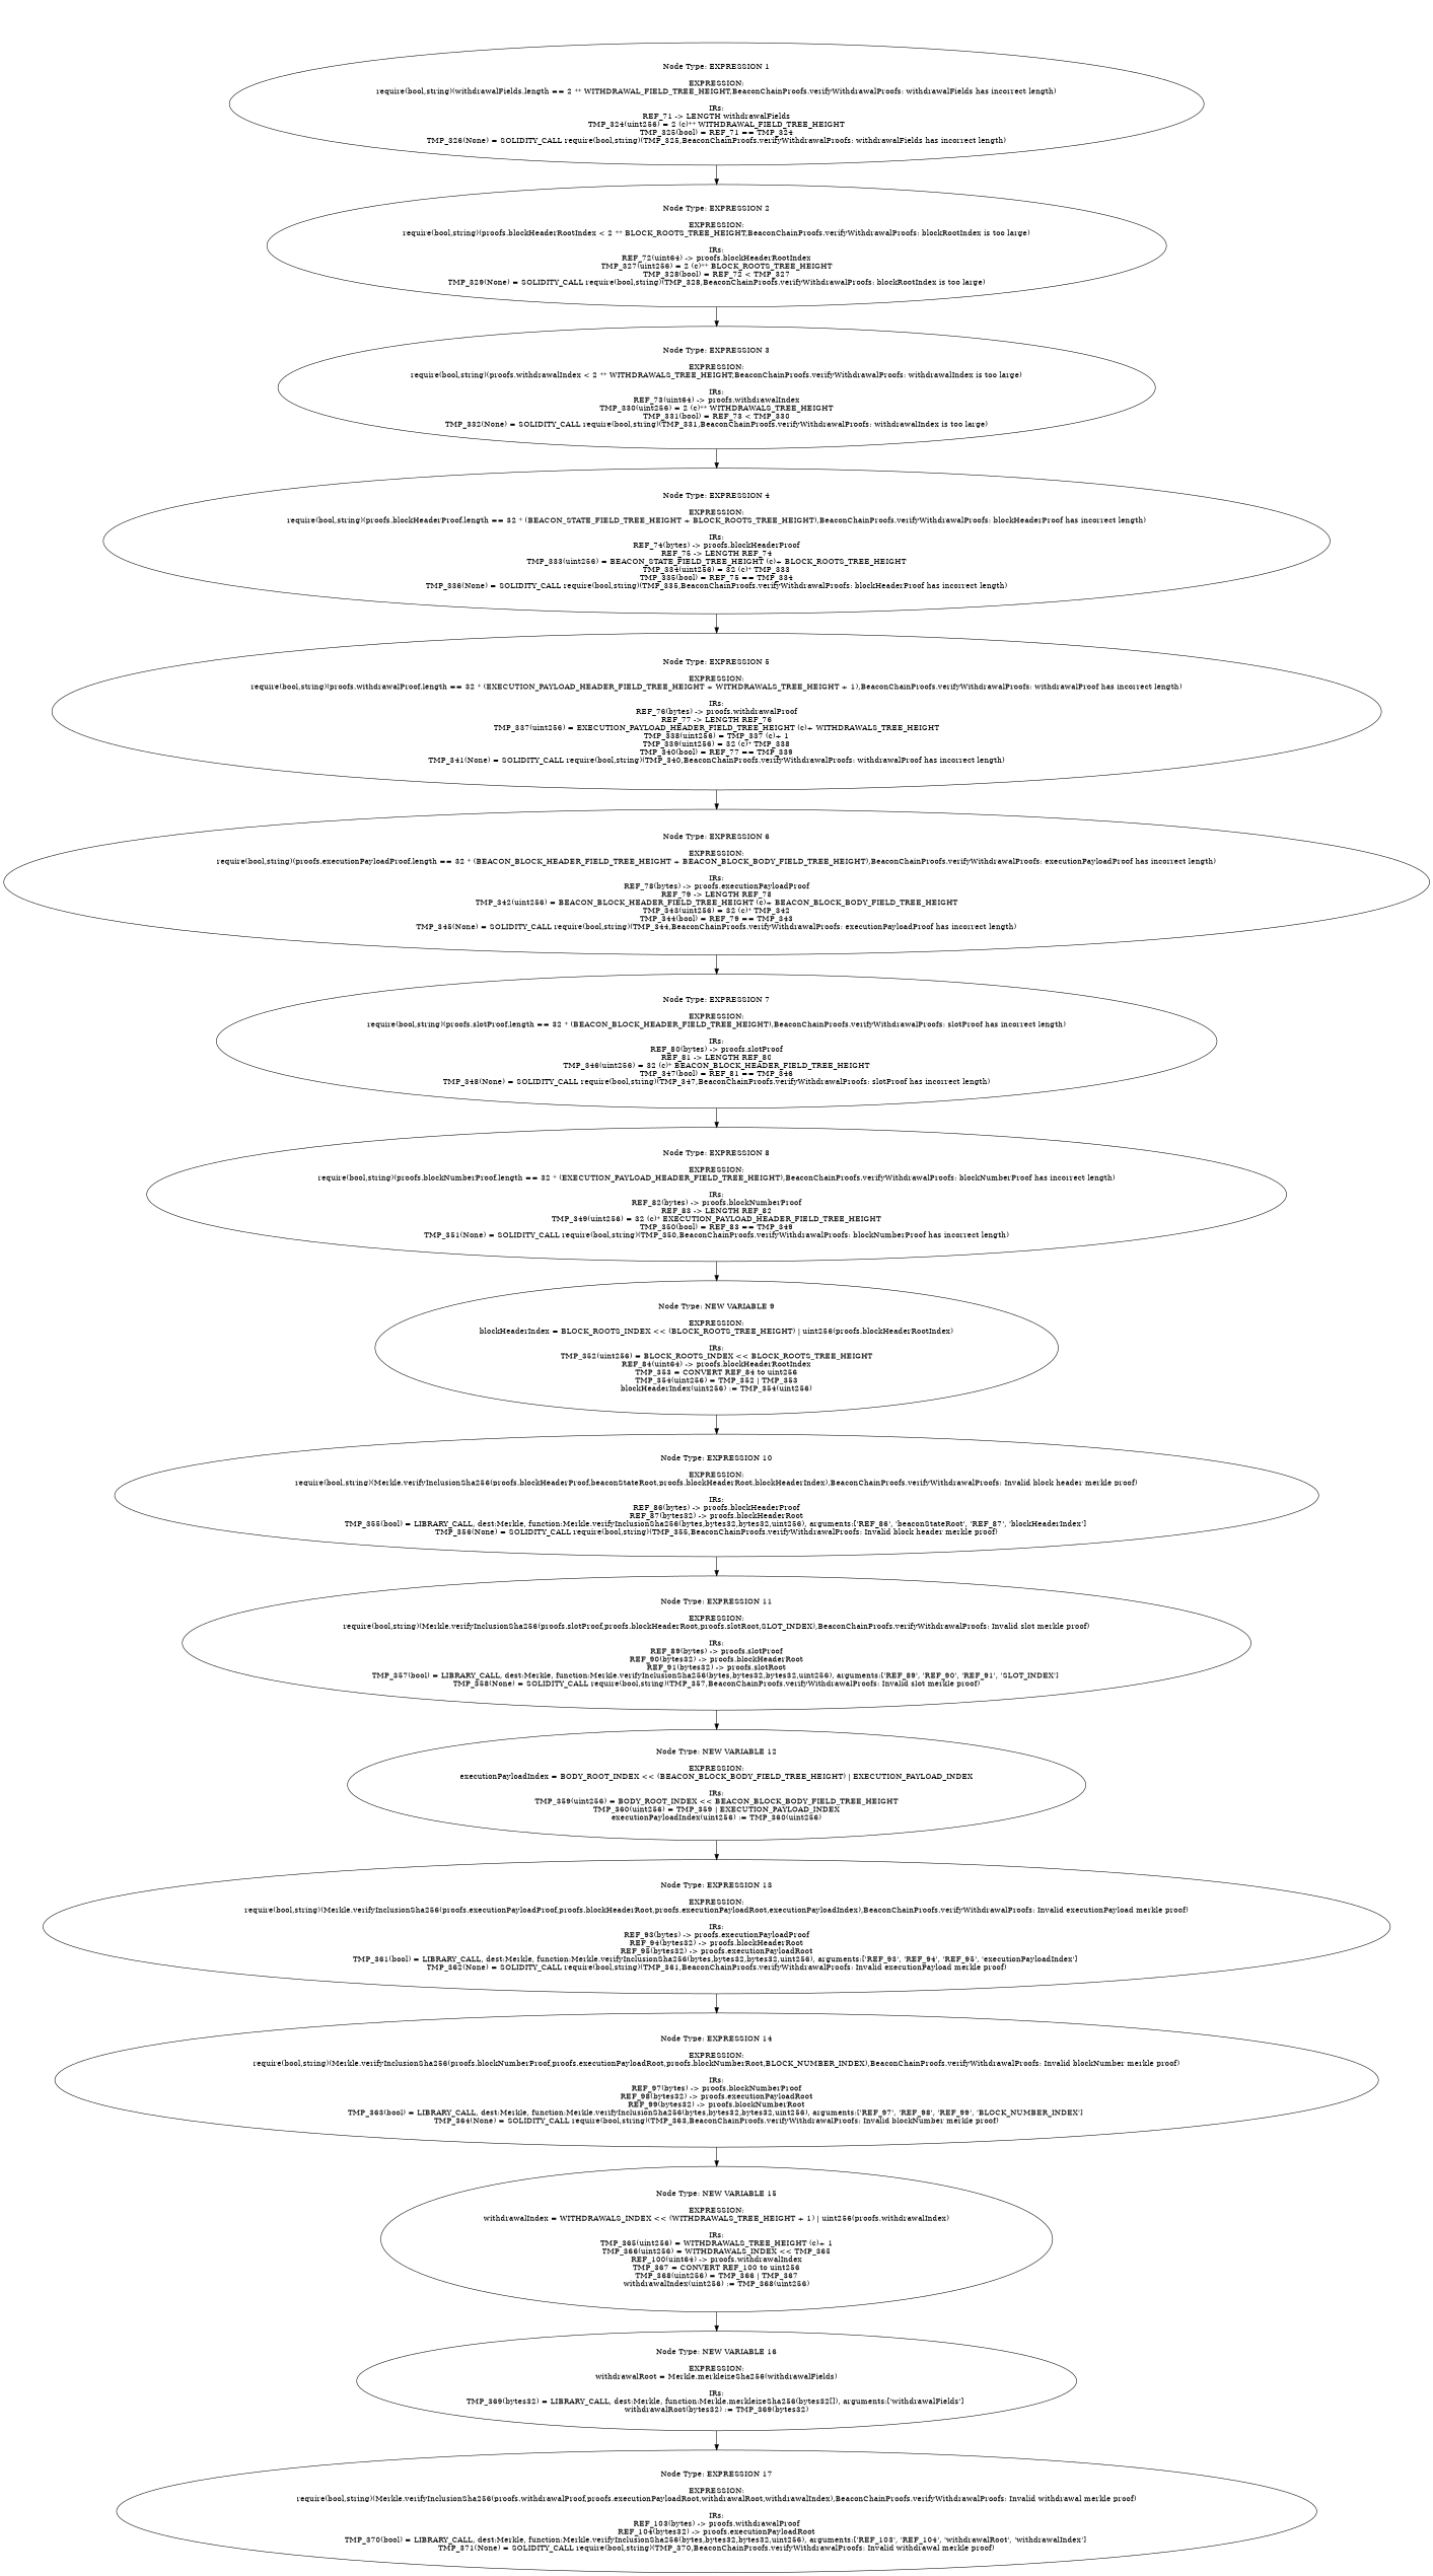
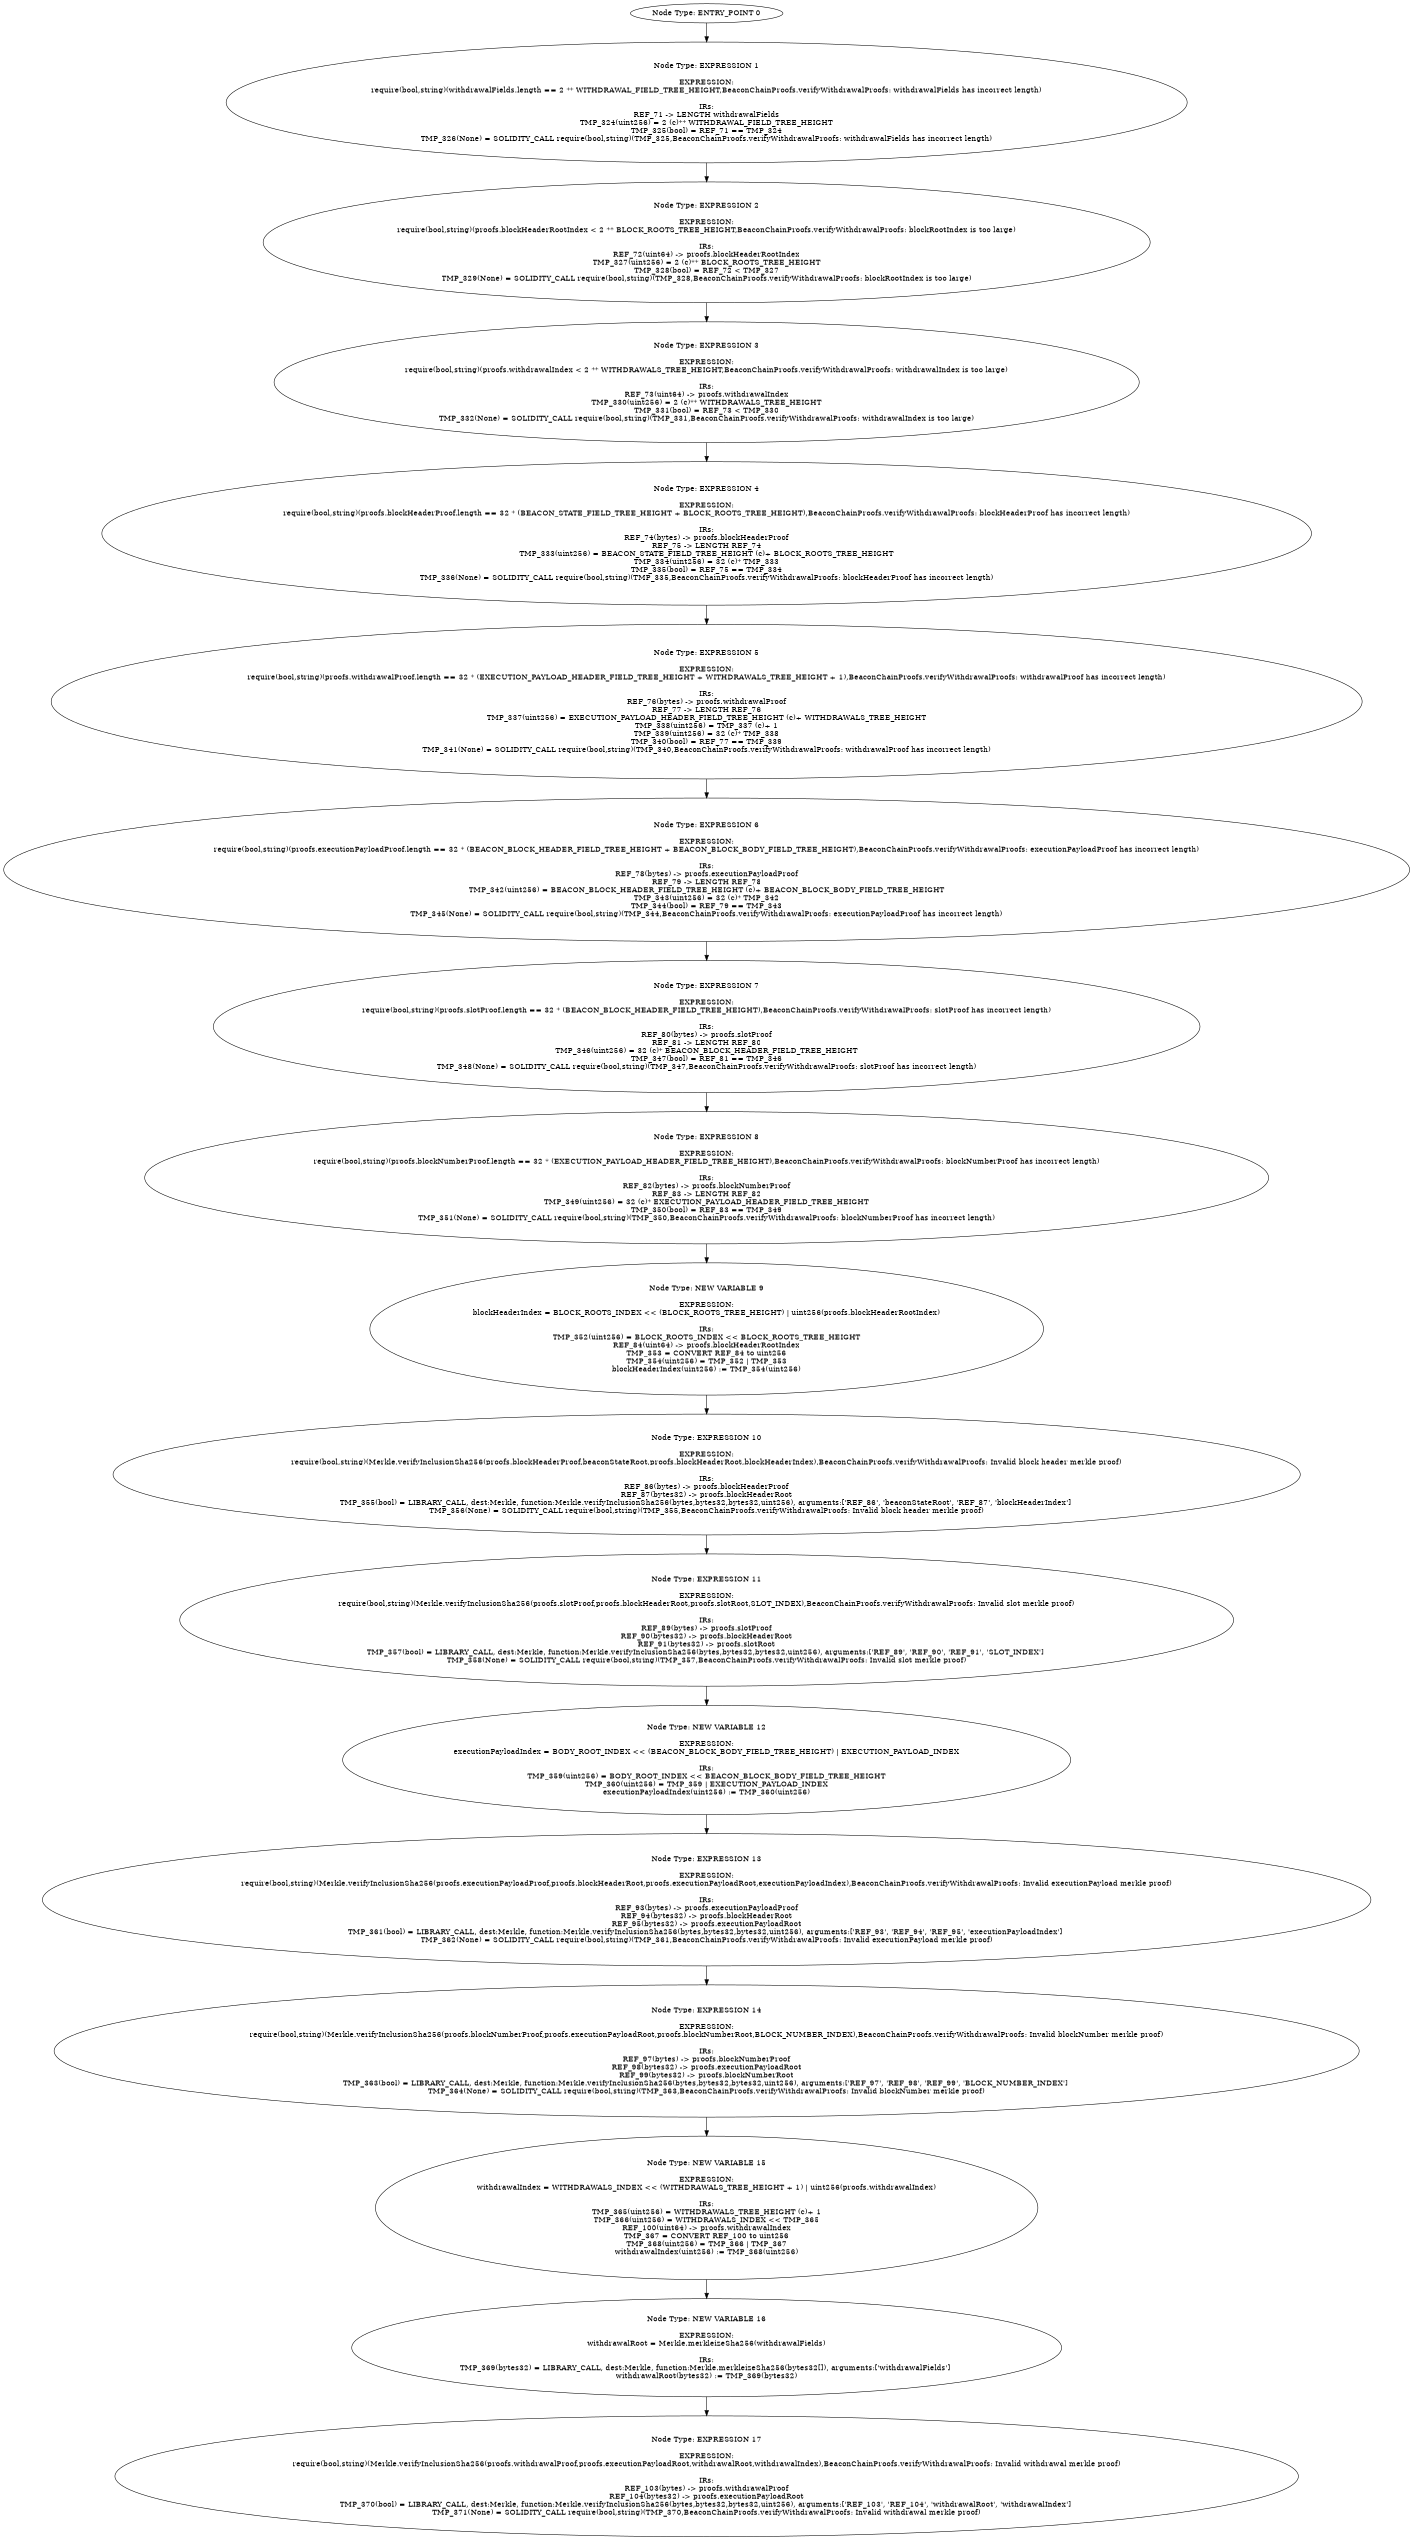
  digraph {
+   n1 [label="Node Type: ENTRY_POINT 0\n"]
    n2 [label="Node Type: EXPRESSION 1\n\nEXPRESSION:\nrequire(bool,string)(withdrawalFields.length == 2 ** WITHDRAWAL_FIELD_TREE_HEIGHT,BeaconChainProofs.verifyWithdrawalProofs: withdrawalFields has incorrect length)\n\nIRs:\nREF_71 -> LENGTH withdrawalFields\nTMP_324(uint256) = 2 (c)** WITHDRAWAL_FIELD_TREE_HEIGHT\nTMP_325(bool) = REF_71 == TMP_324\nTMP_326(None) = SOLIDITY_CALL require(bool,string)(TMP_325,BeaconChainProofs.verifyWithdrawalProofs: withdrawalFields has incorrect length)"]
    n3 [label="Node Type: EXPRESSION 2\n\nEXPRESSION:\nrequire(bool,string)(proofs.blockHeaderRootIndex < 2 ** BLOCK_ROOTS_TREE_HEIGHT,BeaconChainProofs.verifyWithdrawalProofs: blockRootIndex is too large)\n\nIRs:\nREF_72(uint64) -> proofs.blockHeaderRootIndex\nTMP_327(uint256) = 2 (c)** BLOCK_ROOTS_TREE_HEIGHT\nTMP_328(bool) = REF_72 < TMP_327\nTMP_329(None) = SOLIDITY_CALL require(bool,string)(TMP_328,BeaconChainProofs.verifyWithdrawalProofs: blockRootIndex is too large)"]
    n4 [label="Node Type: EXPRESSION 3\n\nEXPRESSION:\nrequire(bool,string)(proofs.withdrawalIndex < 2 ** WITHDRAWALS_TREE_HEIGHT,BeaconChainProofs.verifyWithdrawalProofs: withdrawalIndex is too large)\n\nIRs:\nREF_73(uint64) -> proofs.withdrawalIndex\nTMP_330(uint256) = 2 (c)** WITHDRAWALS_TREE_HEIGHT\nTMP_331(bool) = REF_73 < TMP_330\nTMP_332(None) = SOLIDITY_CALL require(bool,string)(TMP_331,BeaconChainProofs.verifyWithdrawalProofs: withdrawalIndex is too large)"]
    n5 [label="Node Type: EXPRESSION 4\n\nEXPRESSION:\nrequire(bool,string)(proofs.blockHeaderProof.length == 32 * (BEACON_STATE_FIELD_TREE_HEIGHT + BLOCK_ROOTS_TREE_HEIGHT),BeaconChainProofs.verifyWithdrawalProofs: blockHeaderProof has incorrect length)\n\nIRs:\nREF_74(bytes) -> proofs.blockHeaderProof\nREF_75 -> LENGTH REF_74\nTMP_333(uint256) = BEACON_STATE_FIELD_TREE_HEIGHT (c)+ BLOCK_ROOTS_TREE_HEIGHT\nTMP_334(uint256) = 32 (c)* TMP_333\nTMP_335(bool) = REF_75 == TMP_334\nTMP_336(None) = SOLIDITY_CALL require(bool,string)(TMP_335,BeaconChainProofs.verifyWithdrawalProofs: blockHeaderProof has incorrect length)"]
    n6 [label="Node Type: EXPRESSION 5\n\nEXPRESSION:\nrequire(bool,string)(proofs.withdrawalProof.length == 32 * (EXECUTION_PAYLOAD_HEADER_FIELD_TREE_HEIGHT + WITHDRAWALS_TREE_HEIGHT + 1),BeaconChainProofs.verifyWithdrawalProofs: withdrawalProof has incorrect length)\n\nIRs:\nREF_76(bytes) -> proofs.withdrawalProof\nREF_77 -> LENGTH REF_76\nTMP_337(uint256) = EXECUTION_PAYLOAD_HEADER_FIELD_TREE_HEIGHT (c)+ WITHDRAWALS_TREE_HEIGHT\nTMP_338(uint256) = TMP_337 (c)+ 1\nTMP_339(uint256) = 32 (c)* TMP_338\nTMP_340(bool) = REF_77 == TMP_339\nTMP_341(None) = SOLIDITY_CALL require(bool,string)(TMP_340,BeaconChainProofs.verifyWithdrawalProofs: withdrawalProof has incorrect length)"]
    n7 [label="Node Type: EXPRESSION 6\n\nEXPRESSION:\nrequire(bool,string)(proofs.executionPayloadProof.length == 32 * (BEACON_BLOCK_HEADER_FIELD_TREE_HEIGHT + BEACON_BLOCK_BODY_FIELD_TREE_HEIGHT),BeaconChainProofs.verifyWithdrawalProofs: executionPayloadProof has incorrect length)\n\nIRs:\nREF_78(bytes) -> proofs.executionPayloadProof\nREF_79 -> LENGTH REF_78\nTMP_342(uint256) = BEACON_BLOCK_HEADER_FIELD_TREE_HEIGHT (c)+ BEACON_BLOCK_BODY_FIELD_TREE_HEIGHT\nTMP_343(uint256) = 32 (c)* TMP_342\nTMP_344(bool) = REF_79 == TMP_343\nTMP_345(None) = SOLIDITY_CALL require(bool,string)(TMP_344,BeaconChainProofs.verifyWithdrawalProofs: executionPayloadProof has incorrect length)"]
    n8 [label="Node Type: EXPRESSION 7\n\nEXPRESSION:\nrequire(bool,string)(proofs.slotProof.length == 32 * (BEACON_BLOCK_HEADER_FIELD_TREE_HEIGHT),BeaconChainProofs.verifyWithdrawalProofs: slotProof has incorrect length)\n\nIRs:\nREF_80(bytes) -> proofs.slotProof\nREF_81 -> LENGTH REF_80\nTMP_346(uint256) = 32 (c)* BEACON_BLOCK_HEADER_FIELD_TREE_HEIGHT\nTMP_347(bool) = REF_81 == TMP_346\nTMP_348(None) = SOLIDITY_CALL require(bool,string)(TMP_347,BeaconChainProofs.verifyWithdrawalProofs: slotProof has incorrect length)"]
    n9 [label="Node Type: EXPRESSION 8\n\nEXPRESSION:\nrequire(bool,string)(proofs.blockNumberProof.length == 32 * (EXECUTION_PAYLOAD_HEADER_FIELD_TREE_HEIGHT),BeaconChainProofs.verifyWithdrawalProofs: blockNumberProof has incorrect length)\n\nIRs:\nREF_82(bytes) -> proofs.blockNumberProof\nREF_83 -> LENGTH REF_82\nTMP_349(uint256) = 32 (c)* EXECUTION_PAYLOAD_HEADER_FIELD_TREE_HEIGHT\nTMP_350(bool) = REF_83 == TMP_349\nTMP_351(None) = SOLIDITY_CALL require(bool,string)(TMP_350,BeaconChainProofs.verifyWithdrawalProofs: blockNumberProof has incorrect length)"]
    n10 [label="Node Type: NEW VARIABLE 9\n\nEXPRESSION:\nblockHeaderIndex = BLOCK_ROOTS_INDEX << (BLOCK_ROOTS_TREE_HEIGHT) | uint256(proofs.blockHeaderRootIndex)\n\nIRs:\nTMP_352(uint256) = BLOCK_ROOTS_INDEX << BLOCK_ROOTS_TREE_HEIGHT\nREF_84(uint64) -> proofs.blockHeaderRootIndex\nTMP_353 = CONVERT REF_84 to uint256\nTMP_354(uint256) = TMP_352 | TMP_353\nblockHeaderIndex(uint256) := TMP_354(uint256)"]
    n11 [label="Node Type: EXPRESSION 10\n\nEXPRESSION:\nrequire(bool,string)(Merkle.verifyInclusionSha256(proofs.blockHeaderProof,beaconStateRoot,proofs.blockHeaderRoot,blockHeaderIndex),BeaconChainProofs.verifyWithdrawalProofs: Invalid block header merkle proof)\n\nIRs:\nREF_86(bytes) -> proofs.blockHeaderProof\nREF_87(bytes32) -> proofs.blockHeaderRoot\nTMP_355(bool) = LIBRARY_CALL, dest:Merkle, function:Merkle.verifyInclusionSha256(bytes,bytes32,bytes32,uint256), arguments:['REF_86', 'beaconStateRoot', 'REF_87', 'blockHeaderIndex'] \nTMP_356(None) = SOLIDITY_CALL require(bool,string)(TMP_355,BeaconChainProofs.verifyWithdrawalProofs: Invalid block header merkle proof)"]
    n12 [label="Node Type: EXPRESSION 11\n\nEXPRESSION:\nrequire(bool,string)(Merkle.verifyInclusionSha256(proofs.slotProof,proofs.blockHeaderRoot,proofs.slotRoot,SLOT_INDEX),BeaconChainProofs.verifyWithdrawalProofs: Invalid slot merkle proof)\n\nIRs:\nREF_89(bytes) -> proofs.slotProof\nREF_90(bytes32) -> proofs.blockHeaderRoot\nREF_91(bytes32) -> proofs.slotRoot\nTMP_357(bool) = LIBRARY_CALL, dest:Merkle, function:Merkle.verifyInclusionSha256(bytes,bytes32,bytes32,uint256), arguments:['REF_89', 'REF_90', 'REF_91', 'SLOT_INDEX'] \nTMP_358(None) = SOLIDITY_CALL require(bool,string)(TMP_357,BeaconChainProofs.verifyWithdrawalProofs: Invalid slot merkle proof)"]
    n13 [label="Node Type: NEW VARIABLE 12\n\nEXPRESSION:\nexecutionPayloadIndex = BODY_ROOT_INDEX << (BEACON_BLOCK_BODY_FIELD_TREE_HEIGHT) | EXECUTION_PAYLOAD_INDEX\n\nIRs:\nTMP_359(uint256) = BODY_ROOT_INDEX << BEACON_BLOCK_BODY_FIELD_TREE_HEIGHT\nTMP_360(uint256) = TMP_359 | EXECUTION_PAYLOAD_INDEX\nexecutionPayloadIndex(uint256) := TMP_360(uint256)"]
    n14 [label="Node Type: EXPRESSION 13\n\nEXPRESSION:\nrequire(bool,string)(Merkle.verifyInclusionSha256(proofs.executionPayloadProof,proofs.blockHeaderRoot,proofs.executionPayloadRoot,executionPayloadIndex),BeaconChainProofs.verifyWithdrawalProofs: Invalid executionPayload merkle proof)\n\nIRs:\nREF_93(bytes) -> proofs.executionPayloadProof\nREF_94(bytes32) -> proofs.blockHeaderRoot\nREF_95(bytes32) -> proofs.executionPayloadRoot\nTMP_361(bool) = LIBRARY_CALL, dest:Merkle, function:Merkle.verifyInclusionSha256(bytes,bytes32,bytes32,uint256), arguments:['REF_93', 'REF_94', 'REF_95', 'executionPayloadIndex'] \nTMP_362(None) = SOLIDITY_CALL require(bool,string)(TMP_361,BeaconChainProofs.verifyWithdrawalProofs: Invalid executionPayload merkle proof)"]
    n15 [label="Node Type: EXPRESSION 14\n\nEXPRESSION:\nrequire(bool,string)(Merkle.verifyInclusionSha256(proofs.blockNumberProof,proofs.executionPayloadRoot,proofs.blockNumberRoot,BLOCK_NUMBER_INDEX),BeaconChainProofs.verifyWithdrawalProofs: Invalid blockNumber merkle proof)\n\nIRs:\nREF_97(bytes) -> proofs.blockNumberProof\nREF_98(bytes32) -> proofs.executionPayloadRoot\nREF_99(bytes32) -> proofs.blockNumberRoot\nTMP_363(bool) = LIBRARY_CALL, dest:Merkle, function:Merkle.verifyInclusionSha256(bytes,bytes32,bytes32,uint256), arguments:['REF_97', 'REF_98', 'REF_99', 'BLOCK_NUMBER_INDEX'] \nTMP_364(None) = SOLIDITY_CALL require(bool,string)(TMP_363,BeaconChainProofs.verifyWithdrawalProofs: Invalid blockNumber merkle proof)"]
    n16 [label="Node Type: NEW VARIABLE 15\n\nEXPRESSION:\nwithdrawalIndex = WITHDRAWALS_INDEX << (WITHDRAWALS_TREE_HEIGHT + 1) | uint256(proofs.withdrawalIndex)\n\nIRs:\nTMP_365(uint256) = WITHDRAWALS_TREE_HEIGHT (c)+ 1\nTMP_366(uint256) = WITHDRAWALS_INDEX << TMP_365\nREF_100(uint64) -> proofs.withdrawalIndex\nTMP_367 = CONVERT REF_100 to uint256\nTMP_368(uint256) = TMP_366 | TMP_367\nwithdrawalIndex(uint256) := TMP_368(uint256)"]
    n17 [label="Node Type: NEW VARIABLE 16\n\nEXPRESSION:\nwithdrawalRoot = Merkle.merkleizeSha256(withdrawalFields)\n\nIRs:\nTMP_369(bytes32) = LIBRARY_CALL, dest:Merkle, function:Merkle.merkleizeSha256(bytes32[]), arguments:['withdrawalFields'] \nwithdrawalRoot(bytes32) := TMP_369(bytes32)"]
    n18 [label="Node Type: EXPRESSION 17\n\nEXPRESSION:\nrequire(bool,string)(Merkle.verifyInclusionSha256(proofs.withdrawalProof,proofs.executionPayloadRoot,withdrawalRoot,withdrawalIndex),BeaconChainProofs.verifyWithdrawalProofs: Invalid withdrawal merkle proof)\n\nIRs:\nREF_103(bytes) -> proofs.withdrawalProof\nREF_104(bytes32) -> proofs.executionPayloadRoot\nTMP_370(bool) = LIBRARY_CALL, dest:Merkle, function:Merkle.verifyInclusionSha256(bytes,bytes32,bytes32,uint256), arguments:['REF_103', 'REF_104', 'withdrawalRoot', 'withdrawalIndex'] \nTMP_371(None) = SOLIDITY_CALL require(bool,string)(TMP_370,BeaconChainProofs.verifyWithdrawalProofs: Invalid withdrawal merkle proof)"]
+   n1 -> n2
    n2 -> n3
    n3 -> n4
    n4 -> n5
    n5 -> n6
    n6 -> n7
    n7 -> n8
    n8 -> n9
    n9 -> n10
    n10 -> n11
    n11 -> n12
    n12 -> n13
    n13 -> n14
    n14 -> n15
    n15 -> n16
    n16 -> n17
    n17 -> n18
  }
